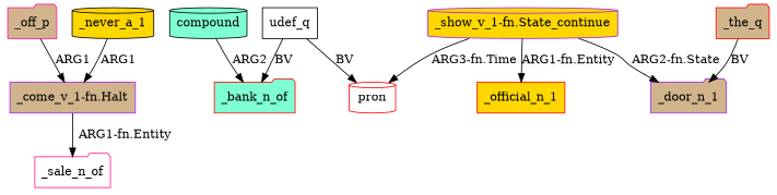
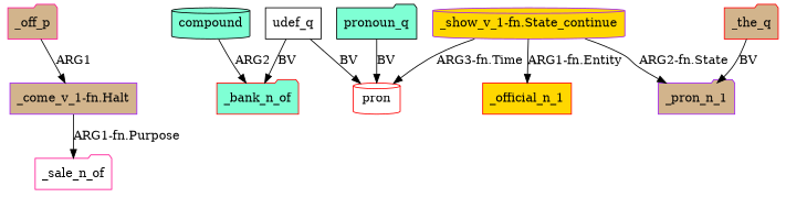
  digraph {
    node [color=black fillcolor=tan shape=folder style=filled]
    "_come_v_1-fn.Halt" [color=purple shape=box]
    _sale_n_of [color=deeppink fillcolor=white]
    udef_q [fillcolor=white shape=box]
    _bank_n_of [color=red fillcolor=aquamarine]
    pron [color=red fillcolor=white shape=cylinder]
    _official_n_1 [color=red fillcolor=gold shape=box]
    "_show_v_1-fn.State_continue" [color=purple fillcolor=gold shape=cylinder]
-   _door_n_1 [color=purple]
+   _door_n_1 [color=purple label=_pron_n_1]
    compound [fillcolor=aquamarine shape=cylinder]
    _the_q [color=red]
    _off_p [color=deeppink]
-   _never_a_1 [fillcolor=gold shape=cylinder]
-   "_come_v_1-fn.Halt" -> _sale_n_of [label="ARG1-fn.Entity"]
+   pronoun_q [fillcolor=aquamarine]
+   "_come_v_1-fn.Halt" -> _sale_n_of [label="ARG1-fn.Purpose"]
    udef_q -> _bank_n_of [label=BV]
    udef_q -> pron [label=BV]
    "_show_v_1-fn.State_continue" -> pron [label="ARG3-fn.Time"]
    "_show_v_1-fn.State_continue" -> _official_n_1 [label="ARG1-fn.Entity"]
    "_show_v_1-fn.State_continue" -> _door_n_1 [label="ARG2-fn.State"]
    compound -> _bank_n_of [label=ARG2]
    _the_q -> _door_n_1 [label=BV]
    _off_p -> "_come_v_1-fn.Halt" [label=ARG1]
-   _never_a_1 -> "_come_v_1-fn.Halt" [label=ARG1]
+   pronoun_q -> pron [label=BV]
  }
